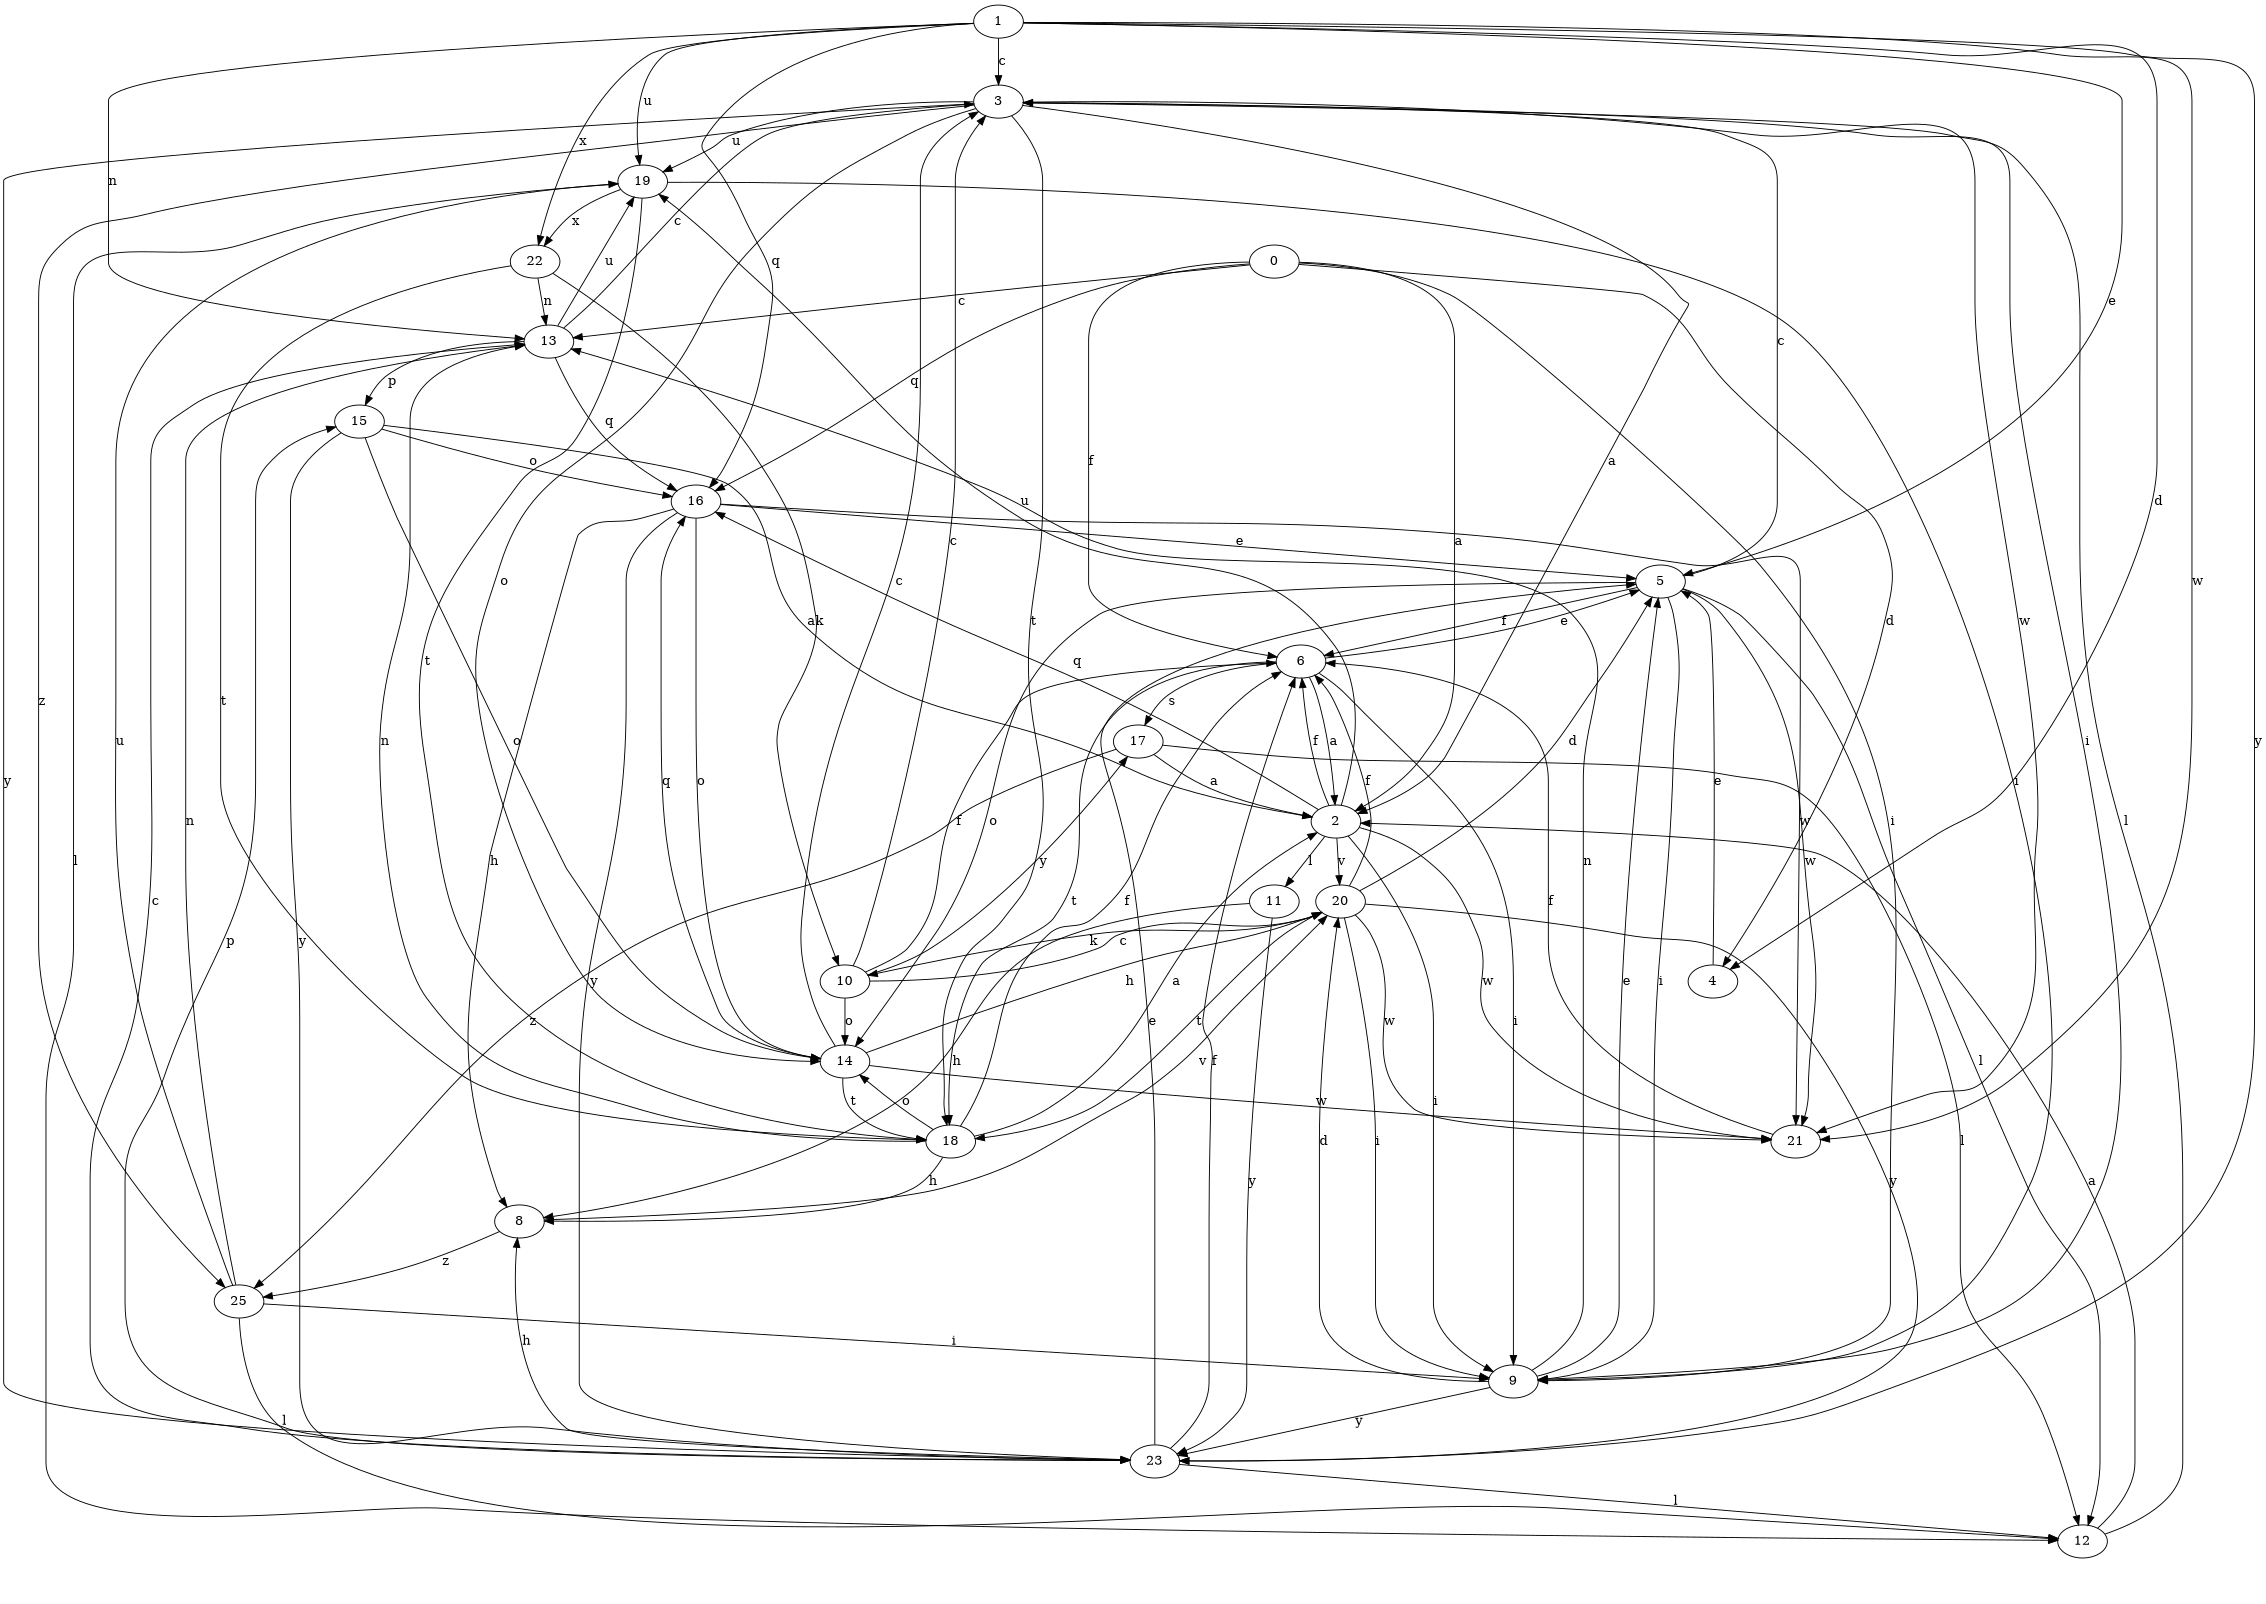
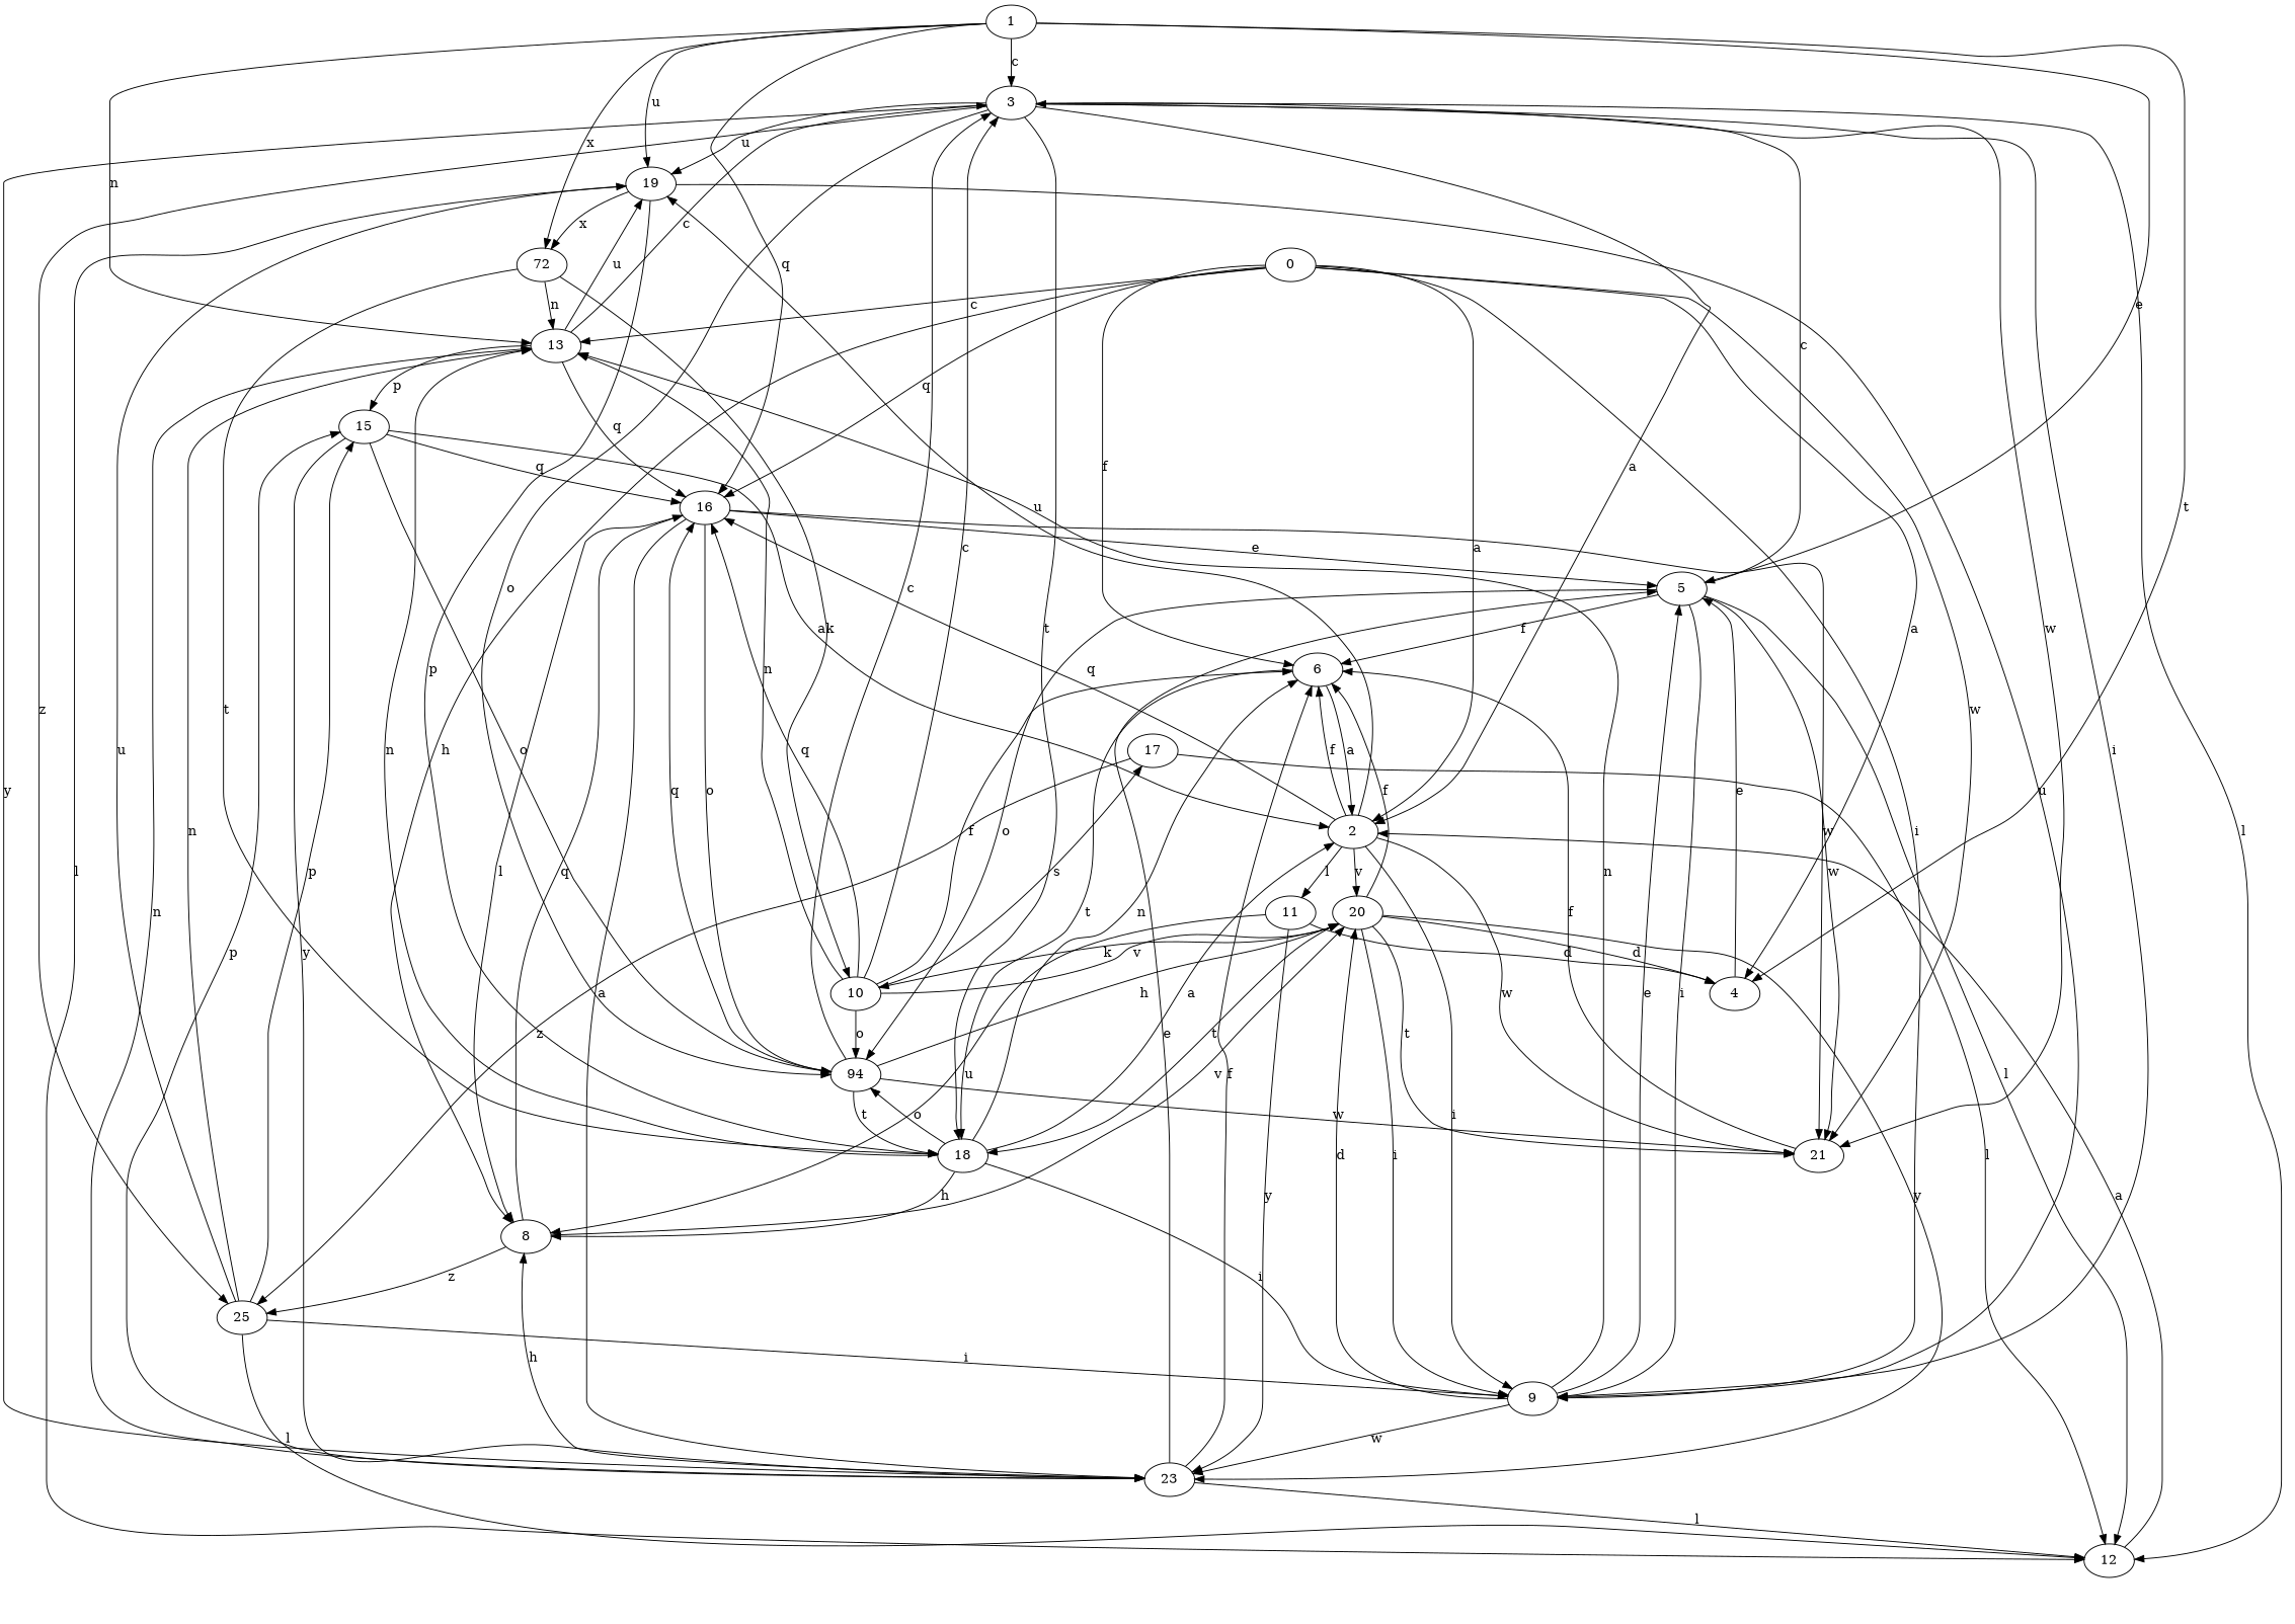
  strict digraph {
    1
    3
    4
    5
    13
    16
    19
    21
-   22
+   22 [label=72]
    23
    2
    9
    12
-   14
+   14 [label=94]
    18
    25
    6
    15
    8
    10
    11
    20
    17
    0
    1 -> 3 [label=c]
-   1 -> 4 [label=d]
+   1 -> 4 [label=t]
    1 -> 5 [label=e]
    1 -> 13 [label=n]
    1 -> 16 [label=q]
    1 -> 19 [label=u]
-   1 -> 21 [label=w]
+   0 -> 21 [label=w]
    1 -> 22 [label=x]
-   1 -> 23 [label=y]
    3 -> 19 [label=u]
    3 -> 21 [label=w]
    3 -> 23 [label=y]
    3 -> 2 [label=a]
    3 -> 9 [label=i]
-   12 -> 3 [label=l]
+   3 -> 12 [label=l]
    3 -> 14 [label=o]
    3 -> 18 [label=t]
    3 -> 25 [label=z]
    4 -> 5 [label=e]
    5 -> 3 [label=c]
    5 -> 21 [label=w]
    5 -> 9 [label=i]
    5 -> 12 [label=l]
    5 -> 14 [label=o]
    5 -> 6 [label=f]
    13 -> 3 [label=c]
    13 -> 16 [label=q]
    13 -> 19 [label=u]
    13 -> 15 [label=p]
    16 -> 5 [label=e]
    16 -> 21 [label=w]
-   16 -> 23 [label=y]
+   16 -> 23 [label=a]
    16 -> 14 [label=o]
-   16 -> 8 [label=h]
+   16 -> 8 [label=l]
    19 -> 22 [label=x]
-   19 -> 9 [label=i]
+   19 -> 9 [label=u]
    19 -> 12 [label=l]
-   19 -> 18 [label=t]
+   19 -> 18 [label=p]
    21 -> 6 [label=f]
    22 -> 13 [label=n]
    22 -> 18 [label=t]
    22 -> 10 [label=k]
    23 -> 5 [label=e]
-   23 -> 13 [label=c]
+   23 -> 13 [label=n]
    23 -> 12 [label=l]
    23 -> 6 [label=f]
    23 -> 15 [label=p]
    23 -> 8 [label=h]
    2 -> 16 [label=q]
    2 -> 19 [label=u]
    2 -> 21 [label=w]
    2 -> 9 [label=i]
    2 -> 6 [label=f]
    2 -> 11 [label=l]
    2 -> 20 [label=v]
    9 -> 5 [label=e]
    9 -> 13 [label=n]
-   9 -> 23 [label=y]
+   9 -> 23 [label=w]
    9 -> 20 [label=d]
    12 -> 2 [label=a]
    14 -> 3 [label=c]
    14 -> 16 [label=q]
    14 -> 21 [label=w]
    14 -> 18 [label=t]
    14 -> 20 [label=h]
    18 -> 13 [label=n]
    18 -> 2 [label=a]
    18 -> 14 [label=o]
-   18 -> 6 [label=f]
+   18 -> 6 [label=n]
    18 -> 8 [label=h]
    25 -> 13 [label=n]
    25 -> 19 [label=u]
    25 -> 9 [label=i]
    25 -> 12 [label=l]
-   6 -> 5 [label=e]
+   25 -> 15 [label=p]
    6 -> 2 [label=a]
-   6 -> 9 [label=i]
+   18 -> 9 [label=i]
    6 -> 18 [label=t]
-   6 -> 17 [label=s]
-   15 -> 16 [label=o]
+   15 -> 16 [label=q]
    15 -> 23 [label=y]
    15 -> 2 [label=a]
    15 -> 14 [label=o]
+   8 -> 16 [label=q]
    8 -> 25 [label=z]
    8 -> 20 [label=v]
    10 -> 3 [label=c]
+   10 -> 13 [label=n]
+   10 -> 16 [label=q]
    10 -> 14 [label=o]
    10 -> 6 [label=f]
-   10 -> 20 [label=c]
-   10 -> 17 [label=y]
+   10 -> 20 [label=v]
+   10 -> 17 [label=s]
+   11 -> 4 [label=d]
    11 -> 23 [label=y]
-   11 -> 8 [label=h]
-   20 -> 5 [label=d]
-   20 -> 21 [label=w]
+   11 -> 8 [label=u]
+   20 -> 4 [label=d]
+   20 -> 21 [label=t]
    20 -> 23 [label=y]
    20 -> 9 [label=i]
    20 -> 18 [label=t]
    20 -> 6 [label=f]
    20 -> 10 [label=k]
-   17 -> 2 [label=a]
    17 -> 12 [label=l]
    17 -> 25 [label=z]
-   0 -> 4 [label=d]
+   0 -> 4 [label=a]
    0 -> 13 [label=c]
    0 -> 16 [label=q]
    0 -> 2 [label=a]
    0 -> 9 [label=i]
    0 -> 6 [label=f]
+   0 -> 8 [label=h]
  }
